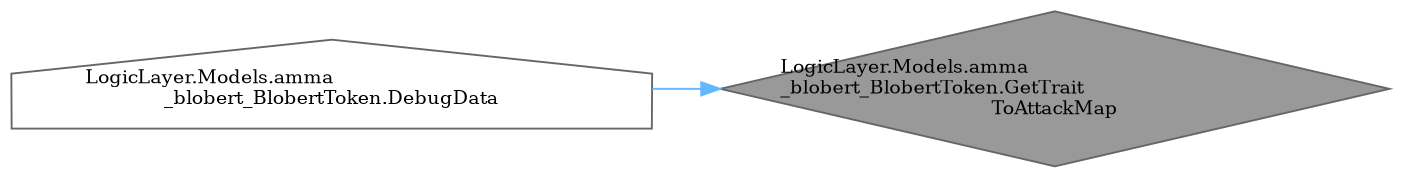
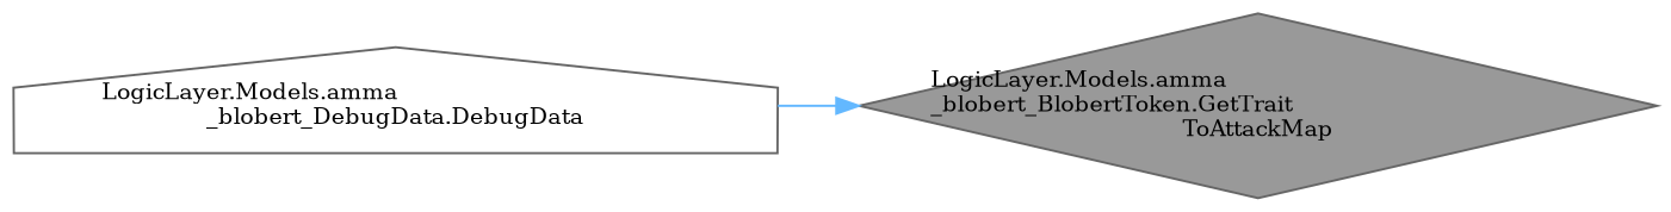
  digraph {
    rankdir=RL
    fontname="DejaVu Serif"
    node [fontname="DejaVu Serif" fontsize=10 style=filled]
    n1 [color=gray40 fillcolor=grey60 fontcolor=black height=0.2 label="LogicLayer.Models.amma\l_blobert_BlobertToken.GetTrait\lToAttackMap" shape=diamond width=0.4]
-   n2 [color=grey40 fillcolor=white height=0.2 label="LogicLayer.Models.amma\l_blobert_BlobertToken.DebugData" shape=house width=0.4]
+   n2 [color=grey40 fillcolor=white height=0.2 label="LogicLayer.Models.amma\l_blobert_DebugData.DebugData" shape=house width=0.4]
    n1 -> n2 [color=steelblue1 dir=back fontname="DejaVu Serif" fontsize=10 labelfontname=Helvetica labelfontsize=10 style=solid]
  }
